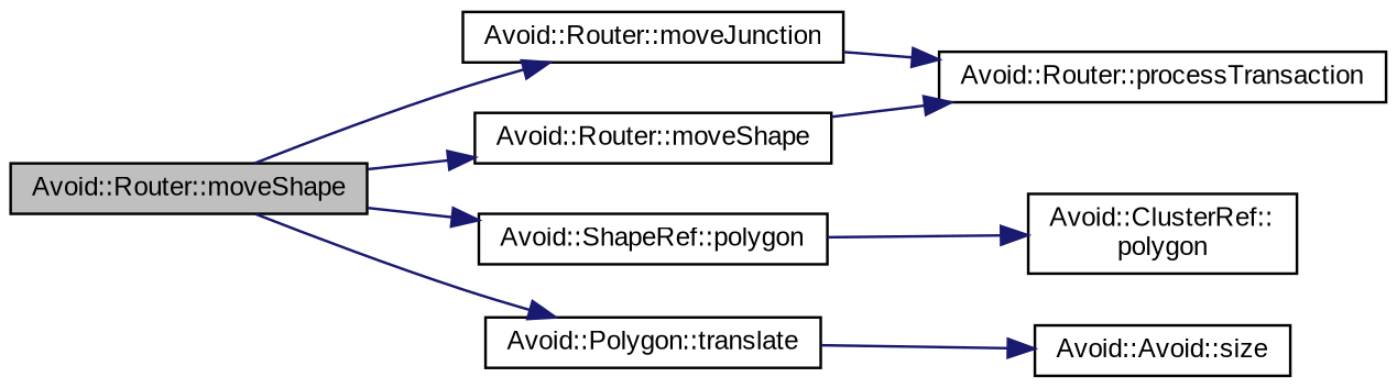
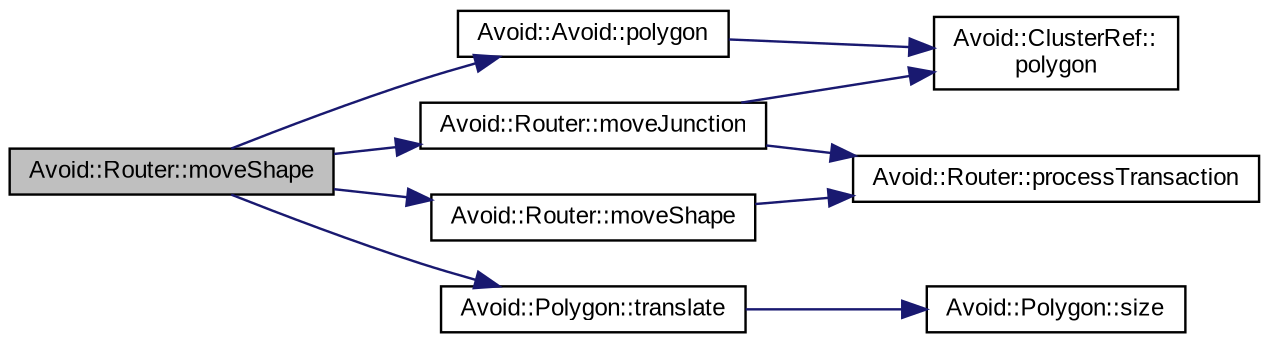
  digraph {
    fontname="Liberation Sans"
    rankdir=LR
    node [color=black fillcolor=white fontname="Liberation Sans" fontsize=10 shape=record style=filled]
    edge [color=midnightblue fontname="Liberation Sans" fontsize=10 labelfontname=Helvetica labelfontsize=10 style=solid]
    n1 [fillcolor=grey75 fontcolor=black height=0.2 label="Avoid::Router::moveShape" width=0.4]
    n2 [height=0.2 label="Avoid::Router::moveJunction" width=0.4]
    n3 [height=0.2 label="Avoid::Router::moveShape" width=0.4]
-   n4 [height=0.2 label="Avoid::ShapeRef::polygon" width=0.4]
+   n4 [height=0.2 label="Avoid::Avoid::polygon" width=0.4]
    n5 [height=0.2 label="Avoid::Polygon::translate" width=0.4]
    n6 [height=0.2 label="Avoid::ClusterRef::\lpolygon" width=0.4]
    n7 [height=0.2 label="Avoid::Router::processTransaction" width=0.4]
-   n8 [height=0.2 label="Avoid::Avoid::size" width=0.4]
+   n8 [height=0.2 label="Avoid::Polygon::size" width=0.4]
    n1 -> n2
    n1 -> n3
    n1 -> n4
    n1 -> n5
+   n2 -> n6
    n2 -> n7
    n3 -> n7
    n4 -> n6
    n5 -> n8
  }
